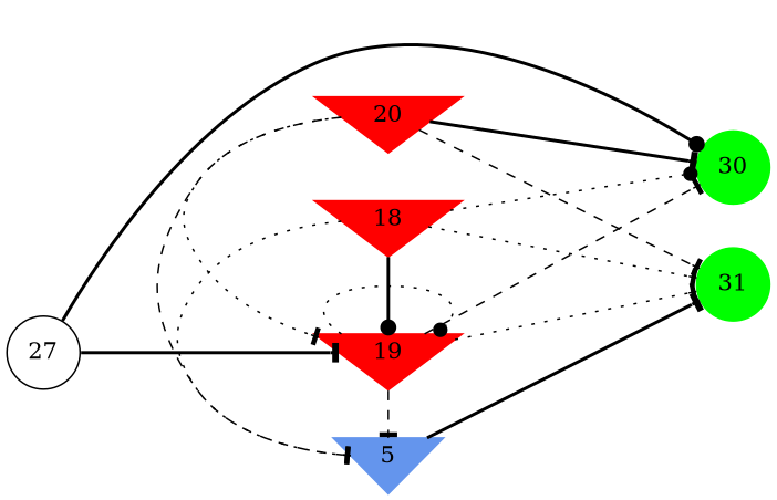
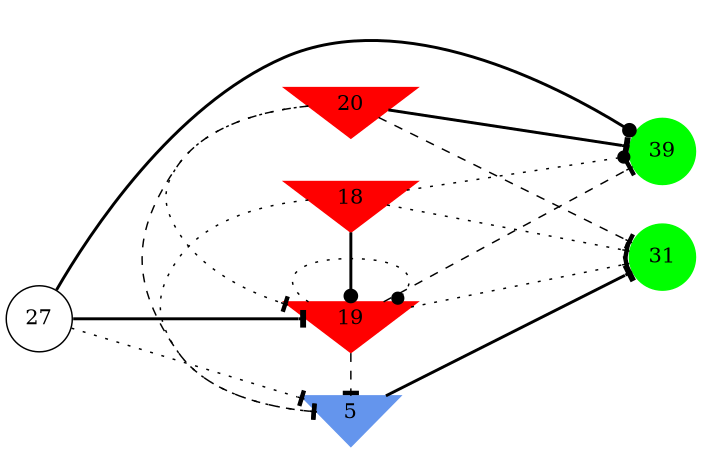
  digraph {
    rankdir=LR
    ranksep=2.0
    node [color=red shape=invtriangle style=filled]
    edge [arrowhead=tee style=dotted]
    5 [color=cornflowerblue]
    18
    19
    20
    27 [color=black shape=circle style=""]
-   30 [color=green shape=circle]
+   30 [color=green shape=circle label=39]
    31 [color=green shape=circle]
    subgraph sub_1 {
      rank=same
      5
      18
      19
      20
    }
    subgraph sub_2 {
      rank=same
      27
    }
    subgraph sub_3 {
      rank=same
      30
      31
    }
    5 -> 31 [style=bold]
    18 -> 5
    18 -> 19 [arrowhead=dot style=bold]
    18 -> 30 [arrowhead=dot]
    18 -> 31
    19 -> 5 [style=dashed]
    19 -> 19 [arrowhead=dot]
    19 -> 30 [style=dashed]
    19 -> 31
    20 -> 5 [style=dashed]
    20 -> 19
    20 -> 30 [style=bold]
    20 -> 31 [style=dashed]
+   27 -> 5
    27 -> 19 [style=bold]
    27 -> 30 [arrowhead=dot style=bold]
  }
